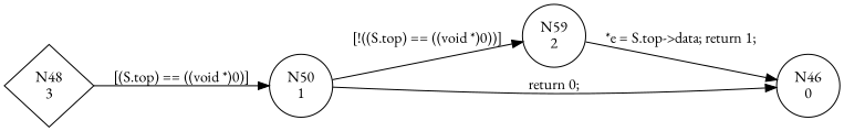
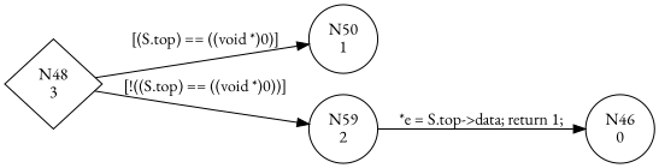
  digraph {
    fontname="EB Garamond"
    rankdir=LR
    node [fontname="EB Garamond" shape=circle]
    edge [fontname="EB Garamond"]
    n1 [label="N48\n3" shape=diamond]
    n2 [label="N50\n1"]
    n3 [label="N59\n2"]
    n4 [label="N46\n0"]
    n1 -> n2 [label="[(S.top) == ((void *)0)]"]
-   n2 -> n3 [label="[!((S.top) == ((void *)0))]"]
-   n2 -> n4 [label="return 0;"]
+   n1 -> n3 [label="[!((S.top) == ((void *)0))]"]
    n3 -> n4 [label="*e = S.top->data; return 1;"]
  }
